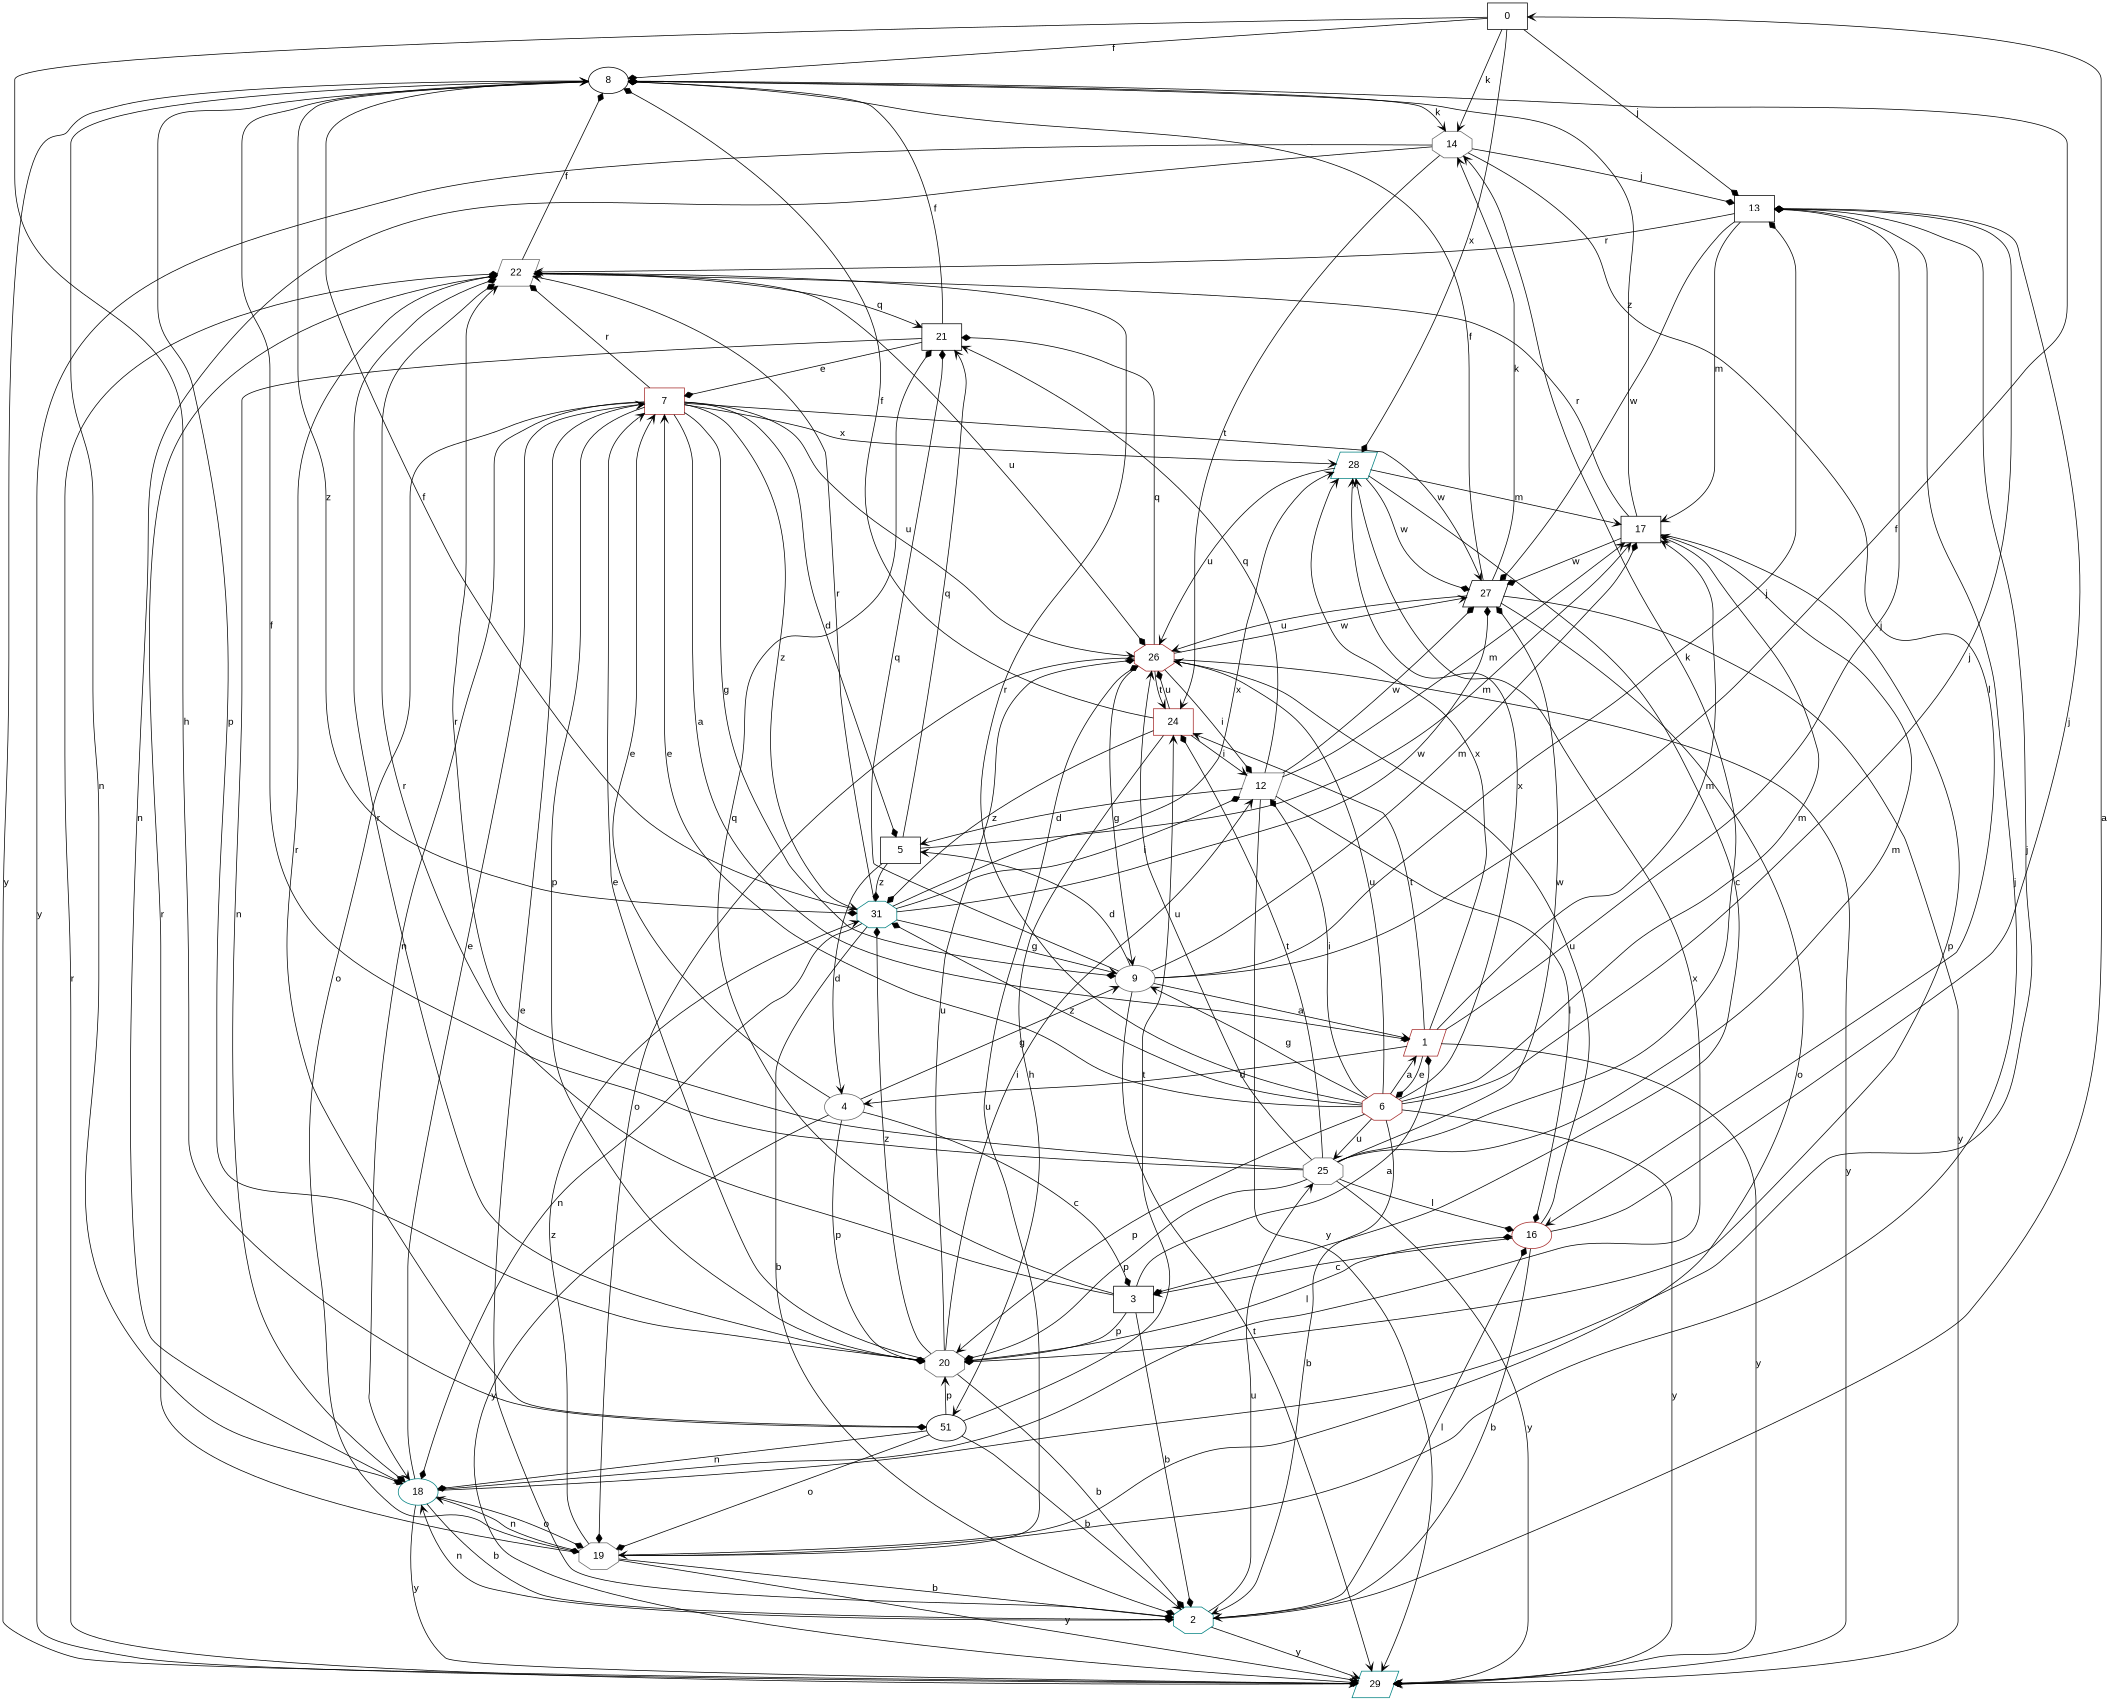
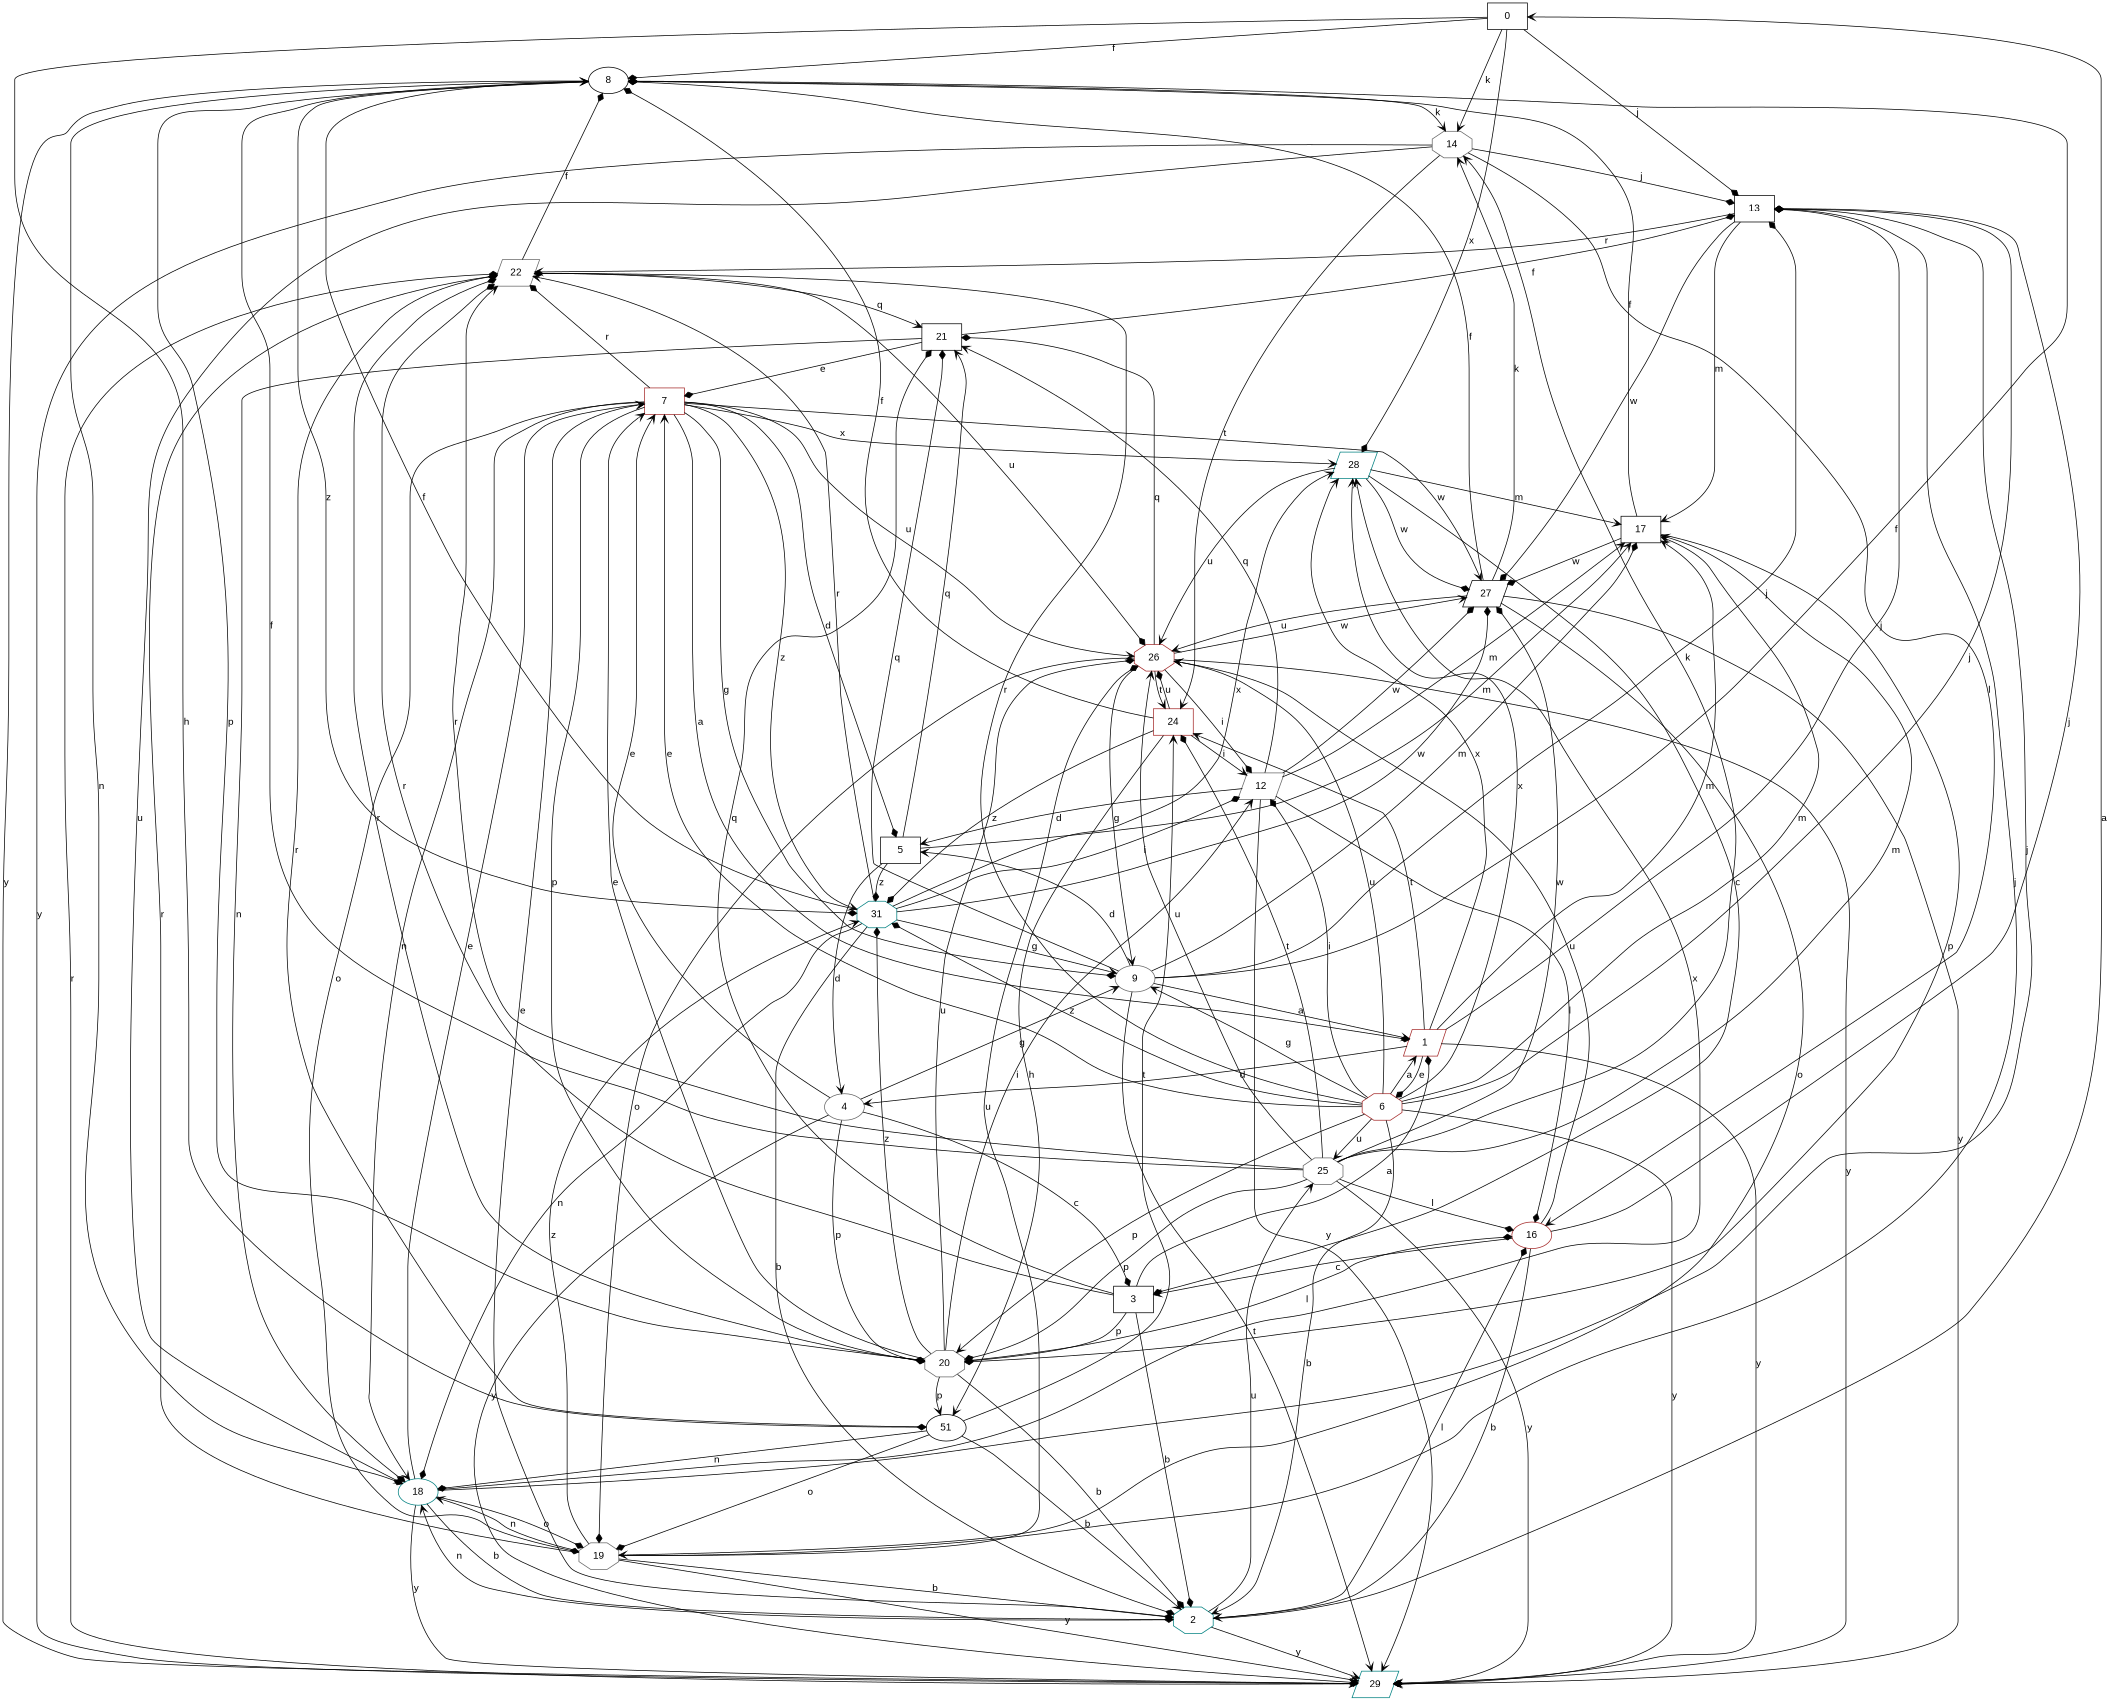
  strict digraph {
    fontname="Liberation Sans"
    node [color=black fontname="Liberation Sans" shape=box]
    edge [arrowhead=vee fontname="Liberation Sans"]
    0
    8 [shape=ellipse]
    n3 [label=51 shape=ellipse]
    13
    14 [color=gray40 shape=octagon]
    28 [color=teal shape=parallelogram]
    29 [color=teal shape=parallelogram]
    18 [color=teal shape=ellipse]
    20 [color=gray40 shape=octagon]
    31 [color=teal shape=octagon]
    24 [color=brown]
    2 [color=teal shape=octagon]
    22 [color=gray40 shape=parallelogram]
    19 [color=gray40 shape=octagon]
    17
    27 [shape=parallelogram]
    16 [color=brown shape=ellipse]
    3
    26 [color=brown shape=octagon]
    1 [color=brown shape=parallelogram]
    4 [color=gray40 shape=ellipse]
    6 [color=brown shape=octagon]
    7 [color=brown]
    9 [color=gray40 shape=ellipse]
    25 [color=gray40 shape=octagon]
    12 [color=gray40 shape=parallelogram]
    5
    21
    0 -> 8 [arrowhead=diamond label=f]
    0 -> n3 [arrowhead=diamond label=h]
    0 -> 13 [arrowhead=diamond label=j]
    0 -> 14 [label=k]
    0 -> 28 [arrowhead=diamond label=x]
    8 -> 14 [label=k]
    8 -> 29 [arrowhead=diamond label=y]
    8 -> 18 [arrowhead=diamond label=n]
    8 -> 20 [arrowhead=diamond label=p]
    8 -> 31 [arrowhead=diamond label=z]
    n3 -> 18 [arrowhead=diamond label=n]
-   n3 -> 20 [label=p]
+   20 -> n3 [label=p]
    n3 -> 24 [label=t]
    n3 -> 2 [label=b]
    n3 -> 22 [arrowhead=diamond label=r]
    n3 -> 19 [arrowhead=diamond label=o]
    13 -> 22 [label=r]
    13 -> 17 [label=m]
    13 -> 27 [arrowhead=diamond label=w]
    14 -> 13 [arrowhead=diamond label=j]
    14 -> 29 [label=y]
-   14 -> 18 [label=n]
+   14 -> 18 [label=u]
    14 -> 24 [label=t]
    14 -> 16 [label=l]
    28 -> 17 [label=m]
    28 -> 27 [arrowhead=diamond label=w]
    28 -> 3 [arrowhead=diamond label=c]
    28 -> 26 [label=u]
    29 -> 22 [arrowhead=diamond label=r]
    18 -> 13 [arrowhead=diamond label=j]
    18 -> 28 [label=x]
    18 -> 29 [label=y]
    18 -> 2 [arrowhead=diamond label=b]
    18 -> 19 [arrowhead=diamond label=o]
    18 -> 7 [label=e]
    20 -> 31 [arrowhead=diamond label=z]
    20 -> 2 [arrowhead=diamond label=b]
    20 -> 22 [arrowhead=diamond label=r]
    20 -> 16 [arrowhead=diamond label=l]
    20 -> 26 [arrowhead=diamond label=u]
    20 -> 7 [label=e]
    20 -> 12 [label=i]
    31 -> 8 [label=f]
    31 -> 28 [label=x]
    31 -> 18 [arrowhead=diamond label=n]
    31 -> 2 [arrowhead=diamond label=b]
    31 -> 22 [label=r]
    31 -> 27 [arrowhead=diamond label=w]
    31 -> 9 [label=g]
    31 -> 12 [arrowhead=diamond label=i]
    24 -> 8 [arrowhead=diamond label=f]
    24 -> n3 [label=h]
    24 -> 31 [arrowhead=diamond label=z]
    24 -> 26 [arrowhead=diamond label=u]
    24 -> 12 [label=i]
    2 -> 0 [label=a]
    2 -> 29 [label=y]
    2 -> 18 [label=n]
    2 -> 16 [arrowhead=diamond label=l]
    2 -> 7 [label=e]
    2 -> 25 [label=u]
    22 -> 8 [arrowhead=diamond label=f]
    22 -> 26 [arrowhead=diamond label=u]
    22 -> 21 [label=q]
    19 -> 13 [arrowhead=diamond label=j]
    19 -> 29 [label=y]
    19 -> 18 [label=n]
    19 -> 31 [label=z]
    19 -> 2 [arrowhead=diamond label=b]
    19 -> 22 [arrowhead=diamond label=r]
    19 -> 26 [arrowhead=diamond label=u]
-   17 -> 8 [arrowhead=diamond label=z]
+   17 -> 8 [arrowhead=diamond label=f]
    17 -> 20 [arrowhead=diamond label=p]
-   17 -> 22 [label=r]
    17 -> 27 [arrowhead=diamond label=w]
    27 -> 8 [arrowhead=diamond label=f]
    27 -> 14 [label=k]
    27 -> 29 [label=y]
    27 -> 19 [label=o]
    27 -> 26 [label=u]
    16 -> 13 [arrowhead=diamond label=j]
    16 -> 2 [label=b]
    16 -> 3 [label=c]
    16 -> 26 [label=u]
    3 -> 20 [arrowhead=diamond label=p]
    3 -> 2 [arrowhead=diamond label=b]
    3 -> 22 [arrowhead=diamond label=r]
    3 -> 1 [arrowhead=diamond label=a]
    3 -> 21 [arrowhead=diamond label=q]
    26 -> 29 [label=y]
    26 -> 24 [label=t]
    26 -> 19 [arrowhead=diamond label=o]
    26 -> 27 [label=w]
    26 -> 9 [label=g]
    26 -> 12 [arrowhead=diamond label=i]
    26 -> 21 [arrowhead=diamond label=q]
    1 -> 13 [arrowhead=diamond label=j]
    1 -> 28 [label=x]
    1 -> 29 [arrowhead=diamond label=y]
    1 -> 24 [label=t]
    1 -> 17 [label=m]
    1 -> 4 [label=d]
    1 -> 6 [arrowhead=diamond label=e]
    4 -> 29 [label=y]
    4 -> 20 [arrowhead=diamond label=p]
    4 -> 3 [arrowhead=diamond label=c]
    4 -> 7 [label=e]
    4 -> 9 [label=g]
    6 -> 13 [arrowhead=diamond label=j]
    6 -> 28 [label=x]
    6 -> 29 [arrowhead=diamond label=y]
    6 -> 20 [label=p]
    6 -> 31 [arrowhead=diamond label=z]
    6 -> 2 [label=b]
    6 -> 22 [arrowhead=diamond label=r]
    6 -> 17 [label=m]
    6 -> 26 [label=u]
    6 -> 1 [label=a]
    6 -> 7 [label=e]
    6 -> 9 [label=g]
    6 -> 25 [label=u]
    6 -> 12 [arrowhead=diamond label=i]
    7 -> 28 [label=x]
    7 -> 18 [label=n]
    7 -> 20 [arrowhead=diamond label=p]
    7 -> 31 [label=z]
    7 -> 22 [arrowhead=diamond label=r]
    7 -> 19 [arrowhead=diamond label=o]
    7 -> 27 [label=w]
    7 -> 26 [label=u]
    7 -> 1 [arrowhead=diamond label=a]
    7 -> 9 [arrowhead=diamond label=g]
    7 -> 5 [arrowhead=diamond label=d]
    9 -> 8 [arrowhead=diamond label=f]
    9 -> 13 [arrowhead=diamond label=j]
    9 -> 29 [label=t]
    9 -> 17 [arrowhead=diamond label=m]
    9 -> 1 [label=a]
    9 -> 5 [label=d]
    9 -> 21 [arrowhead=diamond label=q]
    25 -> 8 [label=f]
    25 -> 14 [label=k]
    25 -> 29 [label=y]
    25 -> 20 [arrowhead=diamond label=p]
    25 -> 24 [arrowhead=diamond label=t]
    25 -> 22 [label=r]
    25 -> 17 [label=m]
    25 -> 27 [arrowhead=diamond label=w]
    25 -> 16 [arrowhead=diamond label=l]
    25 -> 26 [label=u]
    12 -> 29 [label=y]
    12 -> 17 [label=m]
    12 -> 27 [arrowhead=diamond label=w]
    12 -> 16 [arrowhead=diamond label=l]
    12 -> 5 [label=d]
    12 -> 21 [label=q]
    5 -> 31 [arrowhead=diamond label=z]
    5 -> 17 [label=m]
    5 -> 4 [label=d]
    5 -> 21 [label=q]
-   21 -> 8 [arrowhead=diamond label=f]
+   21 -> 13 [arrowhead=diamond label=f]
    21 -> 18 [arrowhead=diamond label=n]
    21 -> 7 [arrowhead=diamond label=e]
  }
